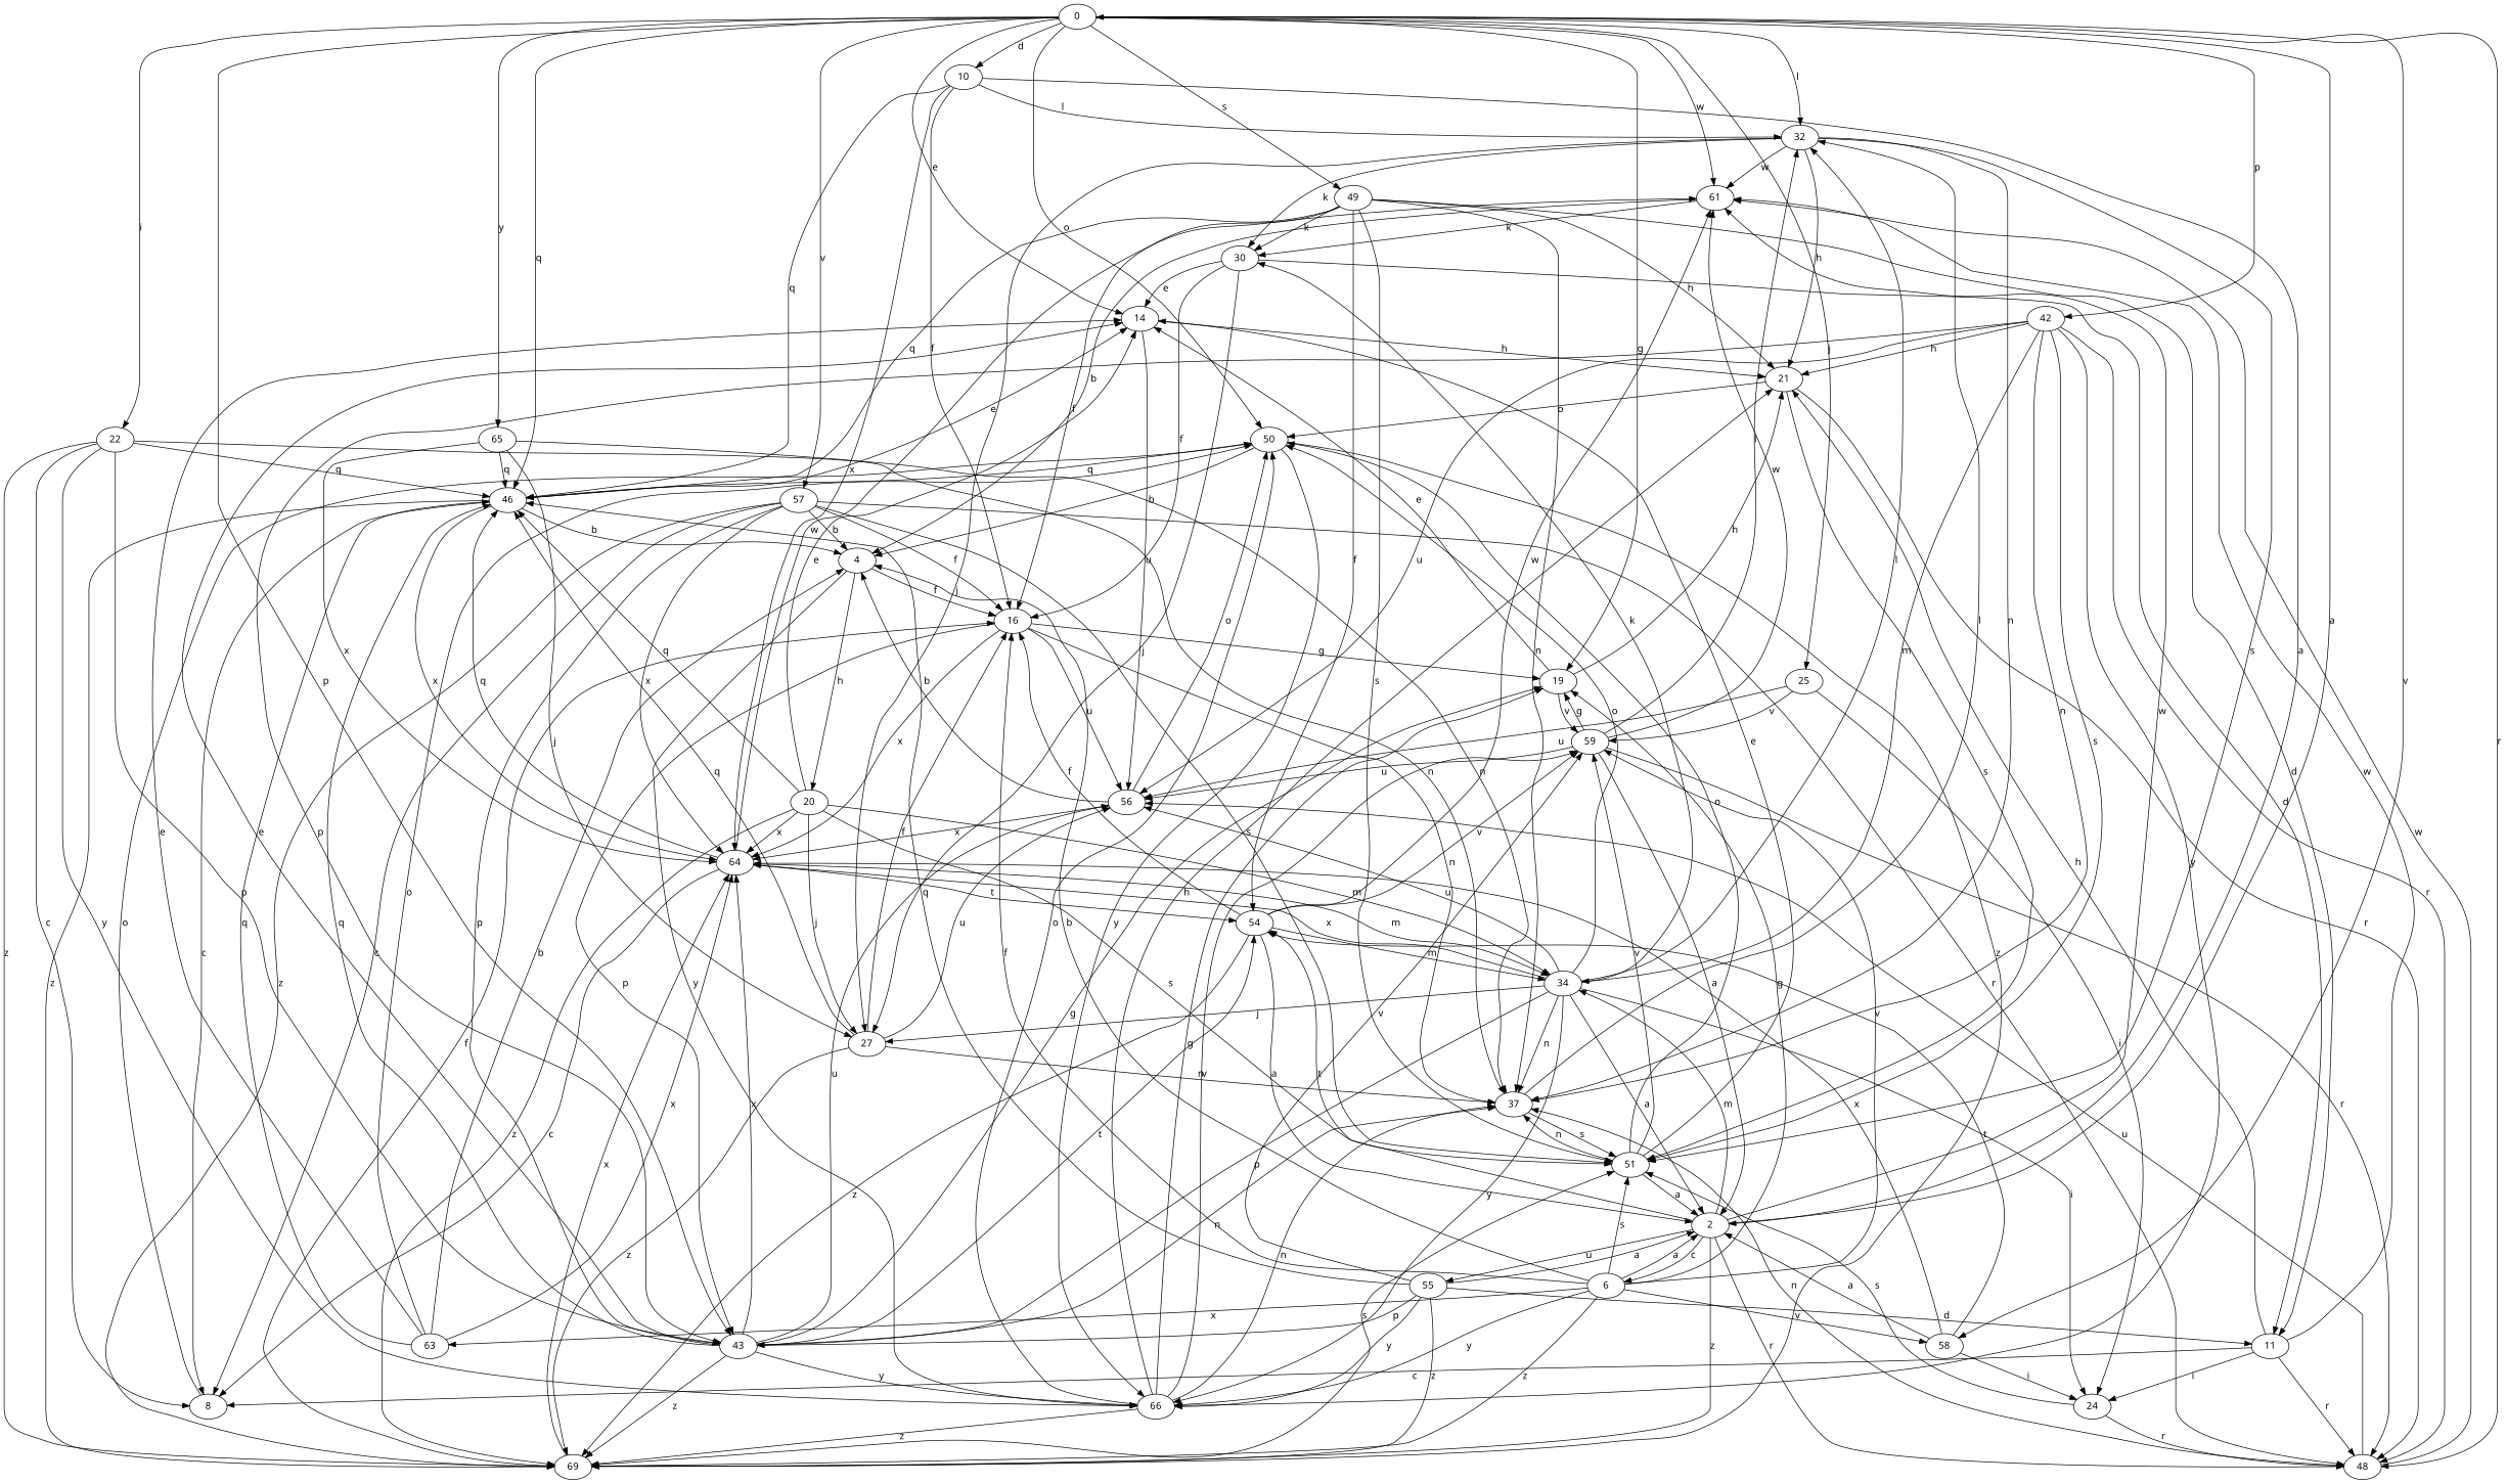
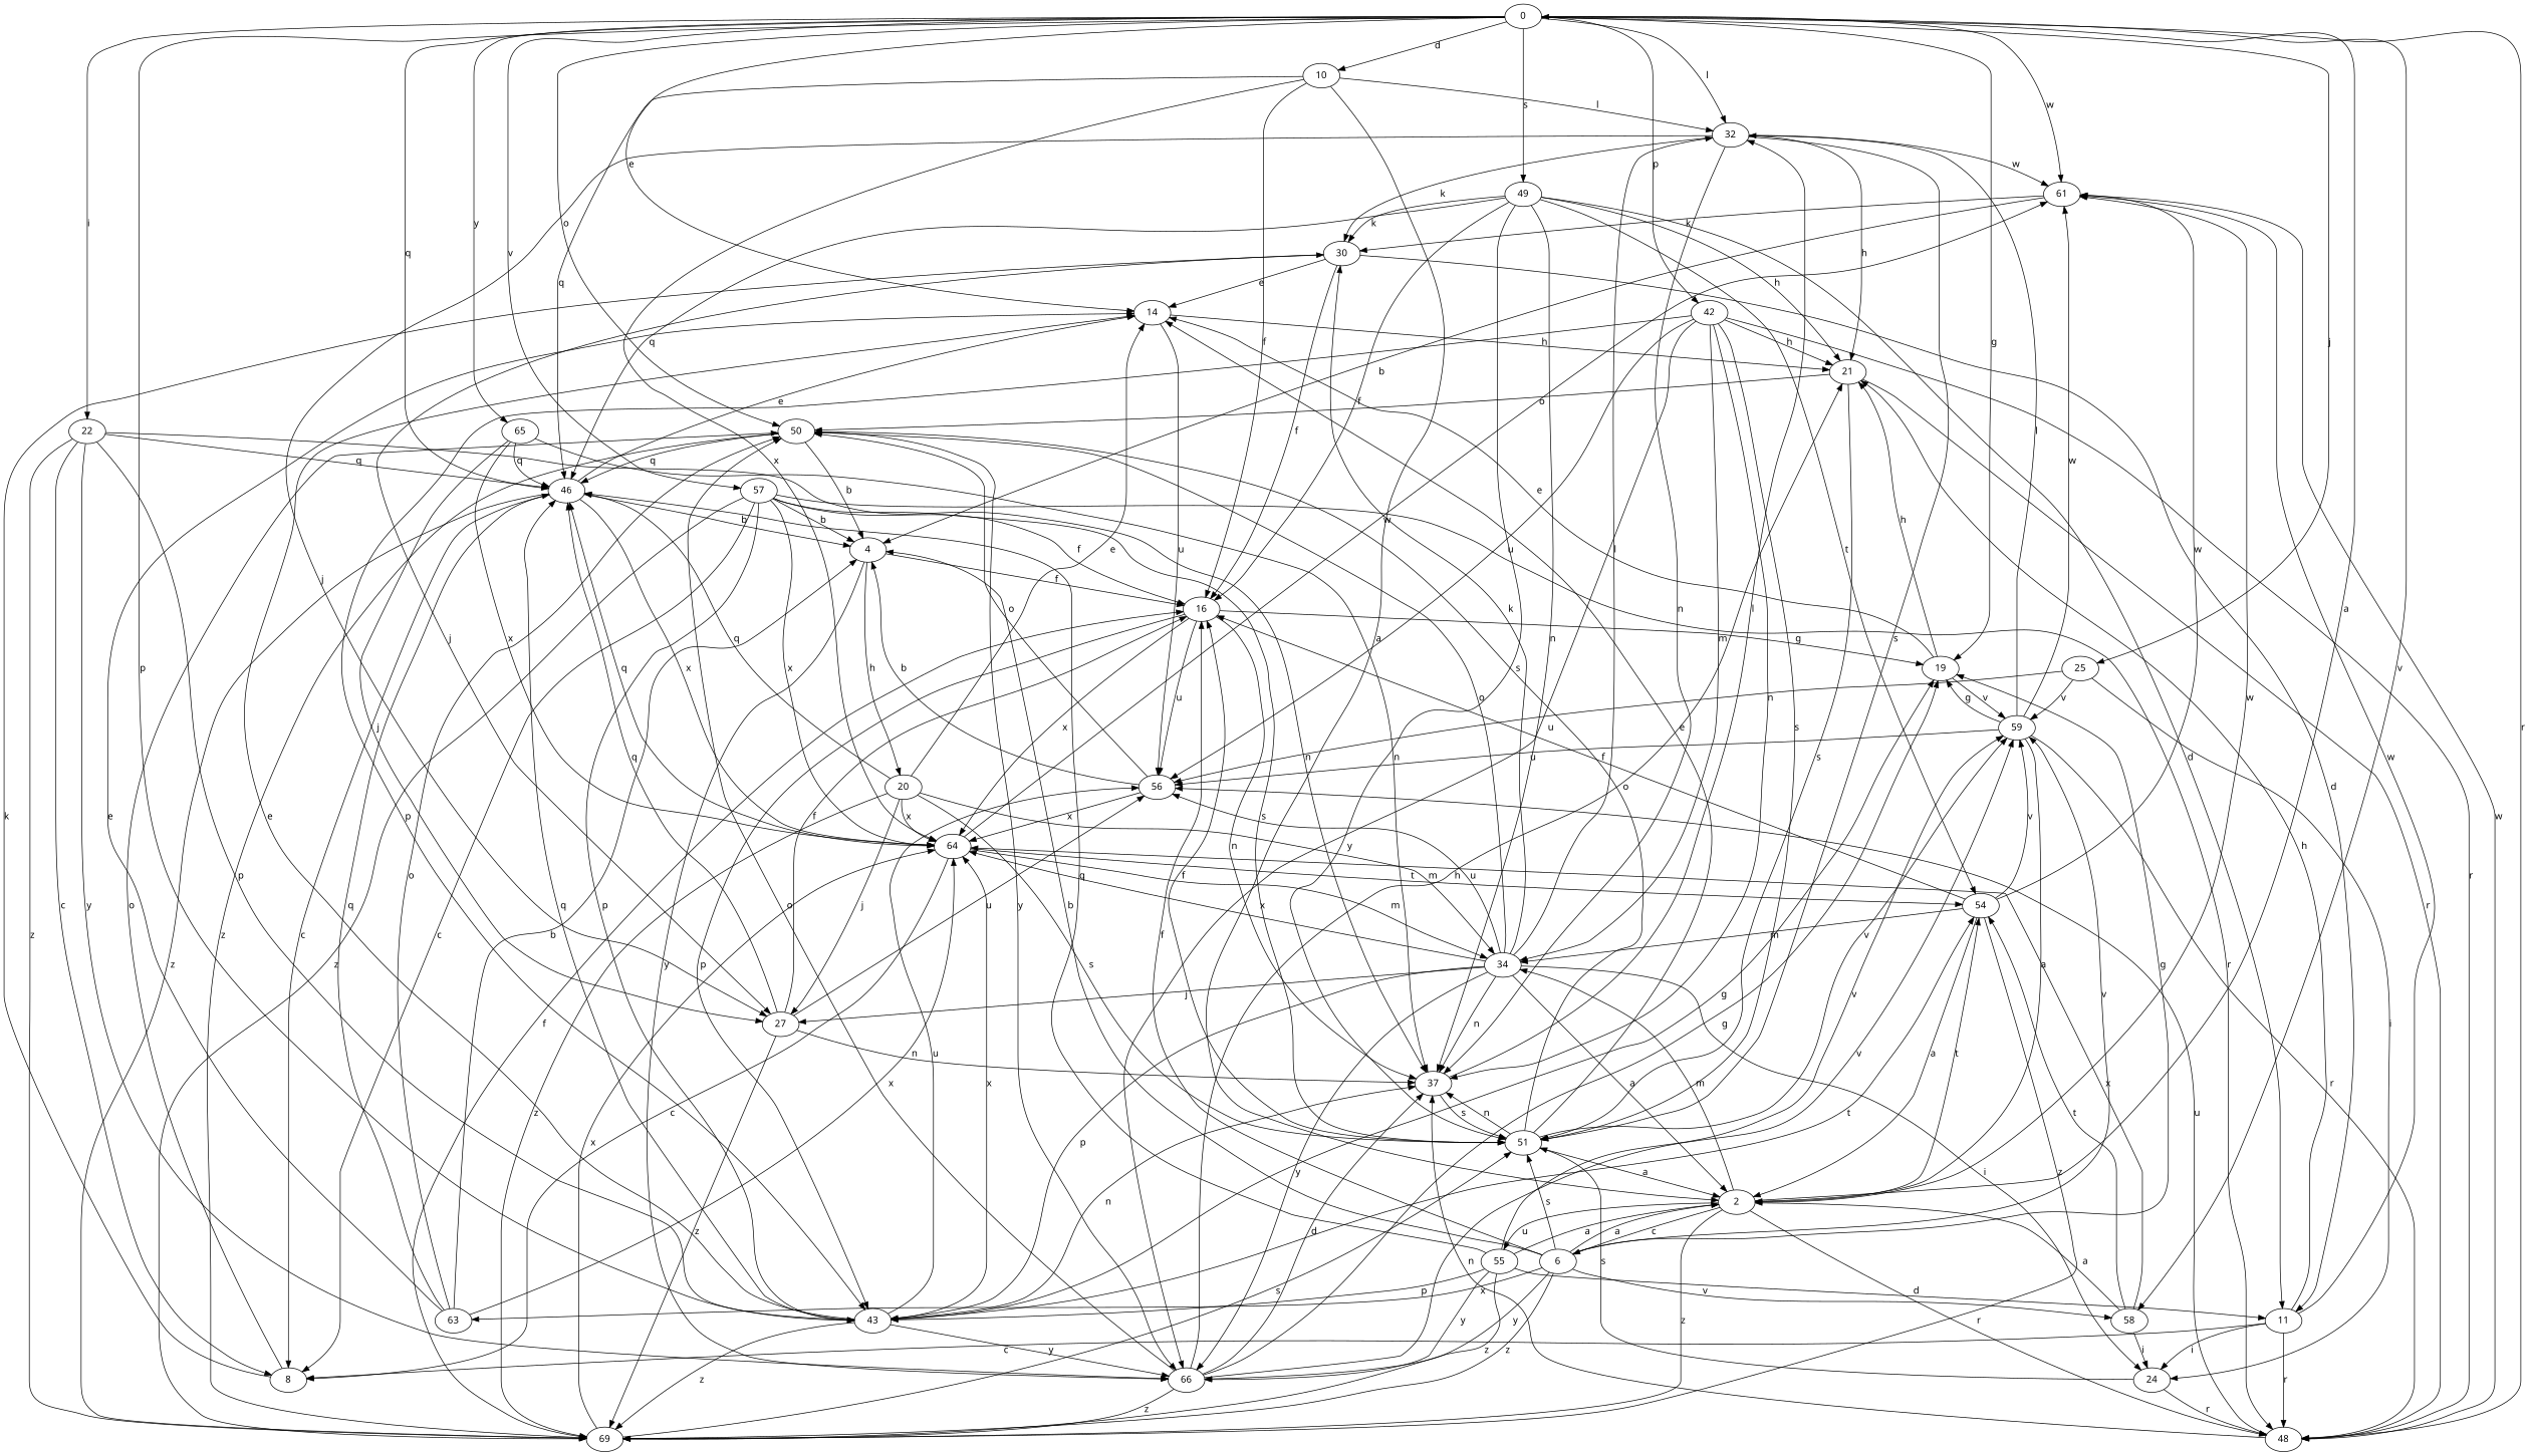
  strict digraph {
    fontname="Noto Sans"
    node [fontname="Noto Sans"]
    edge [fontname="Noto Sans"]
    0
    10
    14
    19
    22
    25
    32
    n8 [label=50]
    42
    43
    46
    48
    49
    57
    58
    61
    65
    2
    16
    64
    21
    56
    59
    69
    66
    8
    37
    24
    51
    30
    27
    4
    34
    54
    11
    6
    55
    63
    20
    0 -> 10 [label=d]
    0 -> 14 [label=e]
    0 -> 19 [label=g]
    0 -> 22 [label=i]
    0 -> 25 [label=j]
    0 -> 32 [label=l]
    0 -> n8 [label=o]
    0 -> 42 [label=p]
    0 -> 43 [label=p]
    0 -> 46 [label=q]
    0 -> 48 [label=r]
    0 -> 49 [label=s]
    0 -> 57 [label=v]
    0 -> 58 [label=v]
    0 -> 61 [label=w]
    0 -> 65 [label=y]
    10 -> 32 [label=l]
    10 -> 46 [label=q]
    10 -> 2 [label=a]
    10 -> 16 [label=f]
    10 -> 64 [label=x]
    14 -> 21 [label=h]
    14 -> 56 [label=u]
    19 -> 14 [label=e]
    19 -> 21 [label=h]
    19 -> 59 [label=v]
    22 -> 43 [label=p]
    22 -> 46 [label=q]
    22 -> 69 [label=z]
    22 -> 66 [label=y]
    22 -> 8 [label=c]
    22 -> 37 [label=n]
    25 -> 56 [label=u]
    25 -> 59 [label=v]
    25 -> 24 [label=i]
    32 -> 61 [label=w]
    32 -> 21 [label=h]
    32 -> 37 [label=n]
    32 -> 51 [label=s]
    32 -> 30 [label=k]
    32 -> 27 [label=j]
    n8 -> 46 [label=q]
    n8 -> 69 [label=z]
    n8 -> 66 [label=y]
    n8 -> 4 [label=b]
    42 -> 43 [label=p]
    42 -> 48 [label=r]
    42 -> 21 [label=h]
    42 -> 56 [label=u]
    42 -> 66 [label=y]
    42 -> 37 [label=n]
    42 -> 51 [label=s]
    42 -> 34 [label=m]
    43 -> 14 [label=e]
    43 -> 19 [label=g]
    43 -> 46 [label=q]
    43 -> 64 [label=x]
    43 -> 56 [label=u]
    43 -> 69 [label=z]
    43 -> 66 [label=y]
    43 -> 37 [label=n]
    43 -> 54 [label=t]
    46 -> 14 [label=e]
    46 -> 64 [label=x]
    46 -> 69 [label=z]
    46 -> 8 [label=c]
    46 -> 4 [label=b]
    48 -> 61 [label=w]
    48 -> 56 [label=u]
    48 -> 37 [label=n]
    49 -> 46 [label=q]
    49 -> 16 [label=f]
    49 -> 21 [label=h]
    49 -> 37 [label=n]
    49 -> 51 [label=s]
    49 -> 30 [label=k]
-   49 -> 54 [label=f]
+   49 -> 54 [label=t]
    49 -> 11 [label=d]
    57 -> 43 [label=p]
    57 -> 48 [label=r]
    57 -> 16 [label=f]
    57 -> 64 [label=x]
    57 -> 69 [label=z]
    57 -> 8 [label=c]
    57 -> 51 [label=s]
    57 -> 4 [label=b]
    58 -> 2 [label=a]
    58 -> 64 [label=x]
    58 -> 24 [label=i]
    58 -> 54 [label=t]
    61 -> 30 [label=k]
    61 -> 4 [label=b]
    65 -> 46 [label=q]
    65 -> 64 [label=x]
    65 -> 37 [label=n]
    65 -> 27 [label=j]
    2 -> 0 [label=a]
    2 -> 48 [label=r]
    2 -> 61 [label=w]
    2 -> 69 [label=z]
    2 -> 34 [label=m]
    2 -> 54 [label=t]
    2 -> 6 [label=c]
    2 -> 55 [label=u]
    16 -> 19 [label=g]
    16 -> 43 [label=p]
    16 -> 64 [label=x]
    16 -> 56 [label=u]
    16 -> 37 [label=n]
    64 -> 46 [label=q]
    64 -> 61 [label=w]
    64 -> 8 [label=c]
    64 -> 34 [label=m]
    64 -> 54 [label=t]
    21 -> n8 [label=o]
    21 -> 48 [label=r]
    21 -> 51 [label=s]
    56 -> n8 [label=o]
    56 -> 64 [label=x]
    56 -> 4 [label=b]
    59 -> 19 [label=g]
    59 -> 32 [label=l]
    59 -> 48 [label=r]
    59 -> 61 [label=w]
    59 -> 2 [label=a]
    59 -> 56 [label=u]
    69 -> 16 [label=f]
    69 -> 64 [label=x]
    69 -> 51 [label=s]
    66 -> 19 [label=g]
    66 -> n8 [label=o]
    66 -> 21 [label=h]
    66 -> 59 [label=v]
    66 -> 69 [label=z]
-   66 -> 37 [label=n]
+   66 -> 37 [label=d]
    8 -> n8 [label=o]
+   8 -> 30 [label=k]
    37 -> 32 [label=l]
    37 -> 51 [label=s]
    24 -> 48 [label=r]
    24 -> 51 [label=s]
    51 -> 14 [label=e]
    51 -> n8 [label=o]
    51 -> 2 [label=a]
+   51 -> 16 [label=f]
    51 -> 59 [label=v]
    51 -> 37 [label=n]
    30 -> 14 [label=e]
    30 -> 16 [label=f]
    30 -> 27 [label=j]
    30 -> 11 [label=d]
    27 -> 46 [label=q]
    27 -> 16 [label=f]
    27 -> 56 [label=u]
    27 -> 69 [label=z]
    27 -> 37 [label=n]
    4 -> 16 [label=f]
    4 -> 66 [label=y]
    4 -> 20 [label=h]
    34 -> 32 [label=l]
    34 -> n8 [label=o]
    34 -> 43 [label=p]
    34 -> 2 [label=a]
    34 -> 64 [label=x]
    34 -> 56 [label=u]
    34 -> 66 [label=y]
    34 -> 37 [label=n]
    34 -> 24 [label=i]
    34 -> 30 [label=k]
    34 -> 27 [label=j]
    54 -> 61 [label=w]
    54 -> 2 [label=a]
    54 -> 16 [label=f]
    54 -> 59 [label=v]
    54 -> 69 [label=z]
    54 -> 34 [label=m]
    11 -> 48 [label=r]
    11 -> 61 [label=w]
    11 -> 21 [label=h]
    11 -> 8 [label=c]
    11 -> 24 [label=i]
    6 -> 19 [label=g]
    6 -> 58 [label=v]
    6 -> 2 [label=a]
    6 -> 16 [label=f]
    6 -> 59 [label=v]
    6 -> 69 [label=z]
    6 -> 66 [label=y]
    6 -> 51 [label=s]
    6 -> 4 [label=b]
    6 -> 63 [label=x]
    55 -> 43 [label=p]
    55 -> 46 [label=q]
    55 -> 2 [label=a]
    55 -> 59 [label=v]
    55 -> 69 [label=z]
    55 -> 66 [label=y]
    55 -> 11 [label=d]
    63 -> 14 [label=e]
    63 -> n8 [label=o]
    63 -> 46 [label=q]
    63 -> 64 [label=x]
    63 -> 4 [label=b]
    20 -> 14 [label=e]
    20 -> 46 [label=q]
    20 -> 64 [label=x]
    20 -> 69 [label=z]
    20 -> 51 [label=s]
    20 -> 27 [label=j]
    20 -> 34 [label=m]
  }
